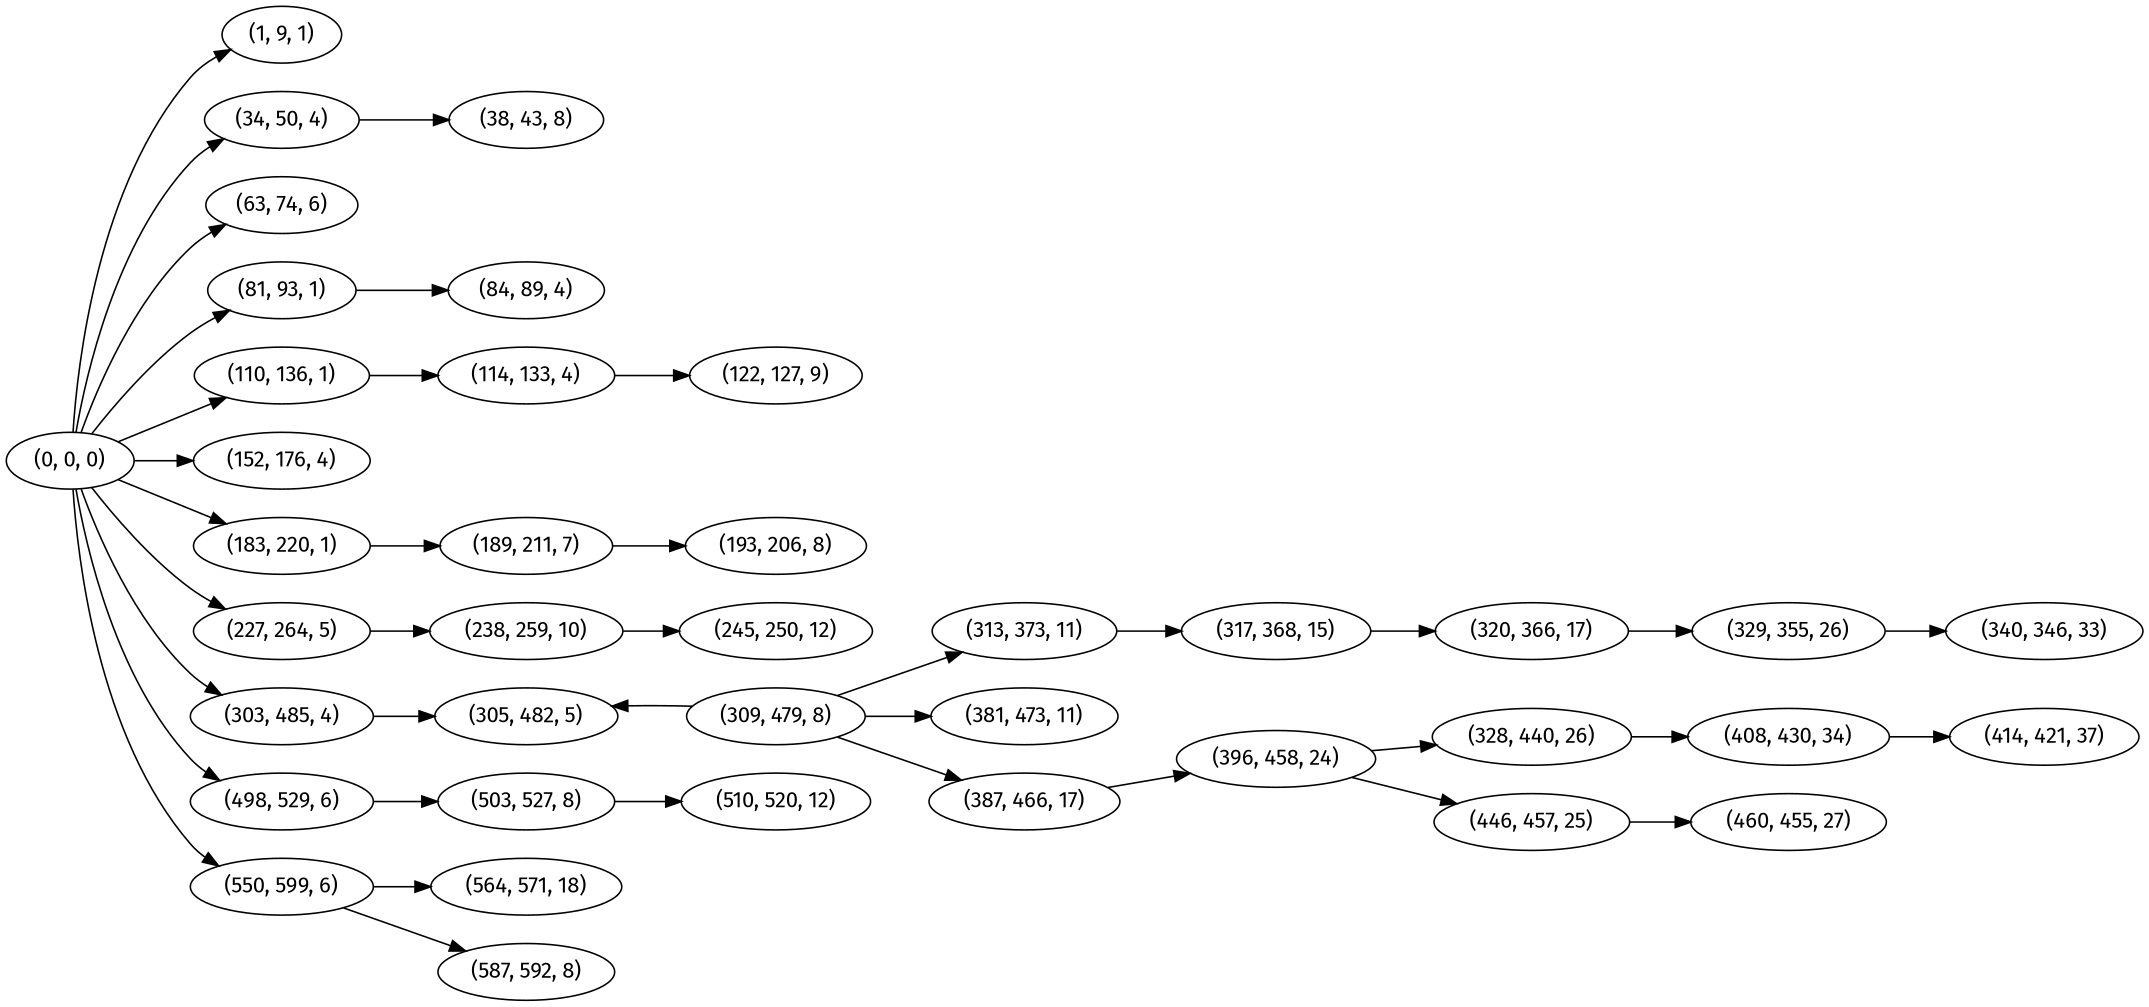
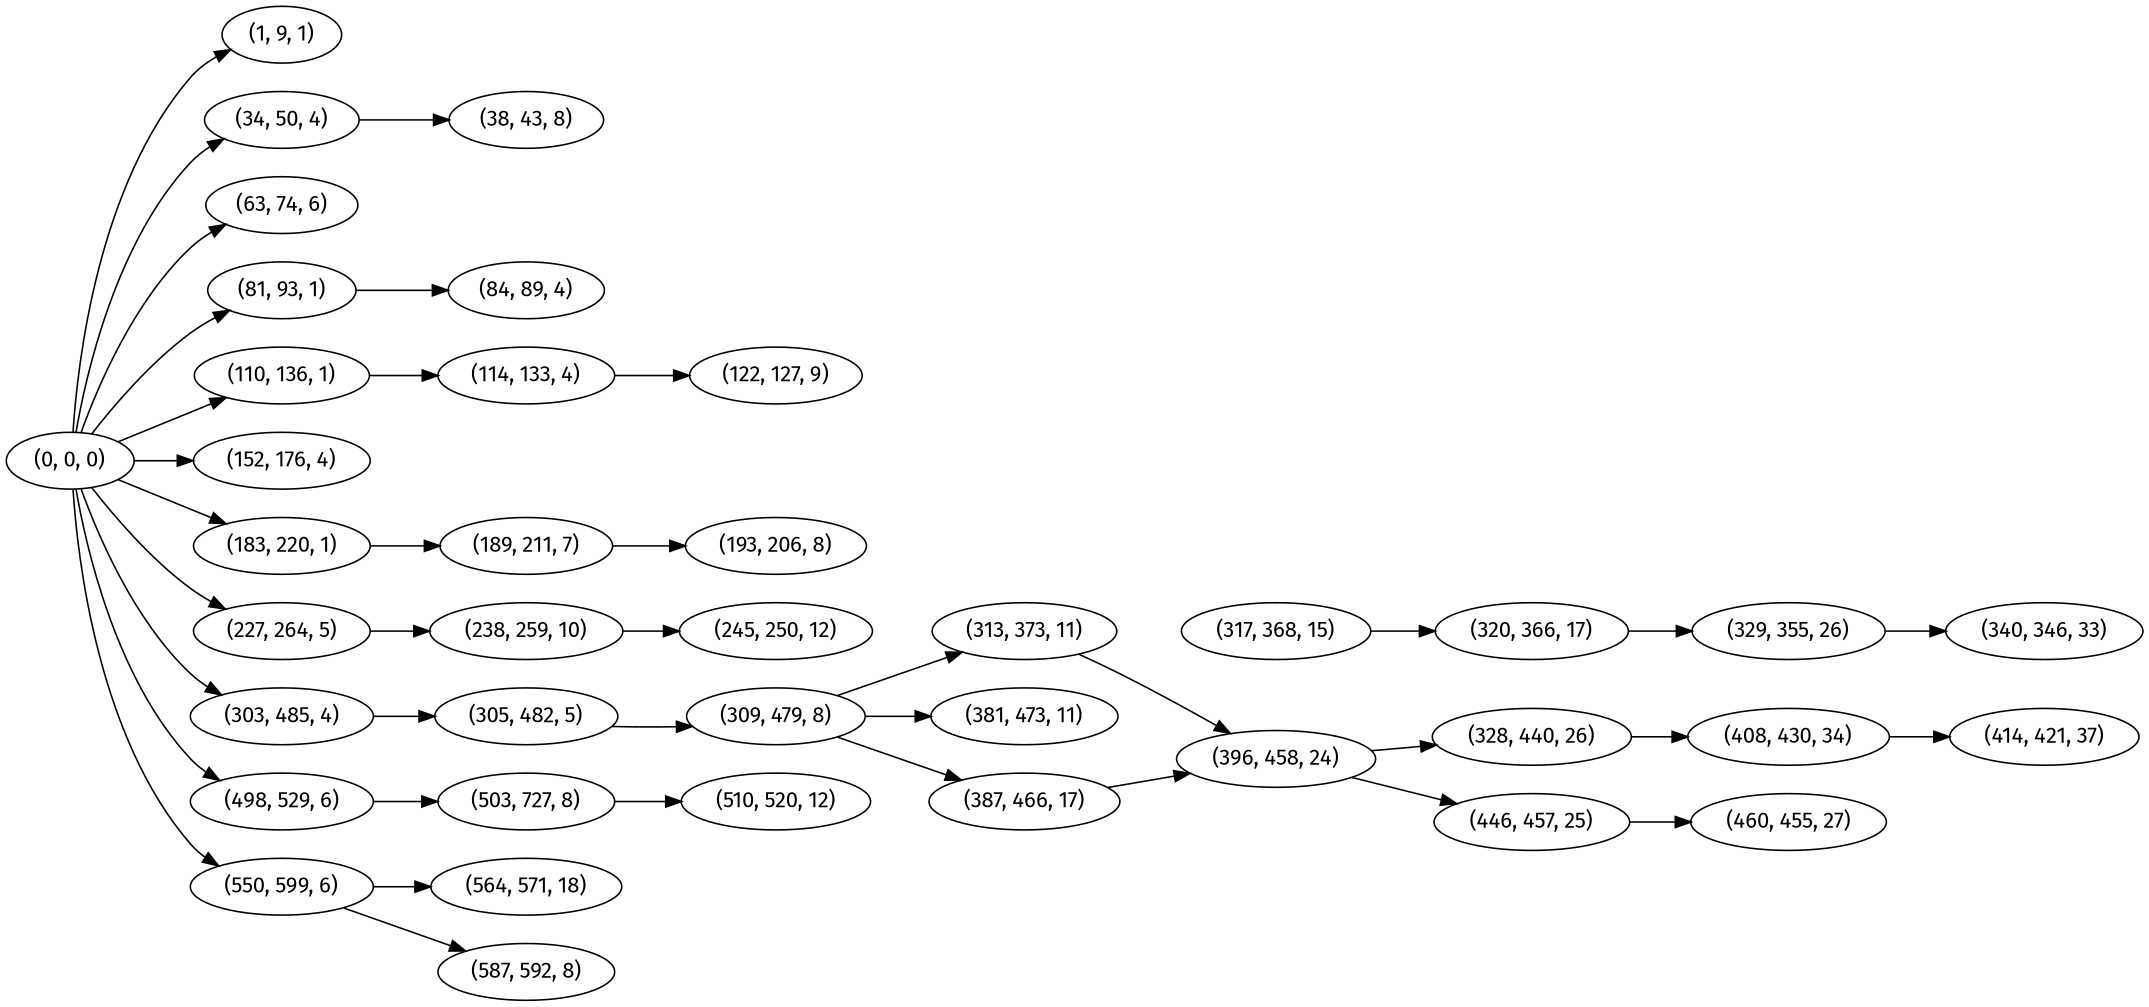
  digraph {
    fontname="Fira Sans"
    rankdir=LR
    node [fontname="Fira Sans"]
    edge [fontname="Fira Sans"]
    "(0, 0, 0)"
    "(1, 9, 1)"
    "(34, 50, 4)"
    "(63, 74, 6)"
    "(81, 93, 1)"
    "(110, 136, 1)"
    "(152, 176, 4)"
    "(183, 220, 1)"
    "(227, 264, 5)"
    "(303, 485, 4)"
    "(498, 529, 6)"
    "(550, 599, 6)"
    "(38, 43, 8)"
    "(84, 89, 4)"
    "(114, 133, 4)"
    "(189, 211, 7)"
    "(238, 259, 10)"
    "(305, 482, 5)"
-   "(503, 527, 8)"
+   "(503, 527, 8)" [label="(503, 727, 8)"]
    "(564, 571, 18)"
    "(587, 592, 8)"
    "(122, 127, 9)"
    "(193, 206, 8)"
    "(245, 250, 12)"
    "(309, 479, 8)"
    "(313, 373, 11)"
    "(381, 473, 11)"
    "(387, 466, 17)"
    "(317, 368, 15)"
    "(320, 366, 17)"
    "(329, 355, 26)"
    "(340, 346, 33)"
    "(396, 458, 24)"
    n34 [label="(328, 440, 26)"]
    "(446, 457, 25)"
    "(408, 430, 34)"
    n37 [label="(460, 455, 27)"]
    "(414, 421, 37)"
    "(510, 520, 12)"
    "(0, 0, 0)" -> "(1, 9, 1)"
    "(0, 0, 0)" -> "(34, 50, 4)"
    "(0, 0, 0)" -> "(63, 74, 6)"
    "(0, 0, 0)" -> "(81, 93, 1)"
    "(0, 0, 0)" -> "(110, 136, 1)"
    "(0, 0, 0)" -> "(152, 176, 4)"
    "(0, 0, 0)" -> "(183, 220, 1)"
    "(0, 0, 0)" -> "(227, 264, 5)"
    "(0, 0, 0)" -> "(303, 485, 4)"
    "(0, 0, 0)" -> "(498, 529, 6)"
    "(0, 0, 0)" -> "(550, 599, 6)"
    "(34, 50, 4)" -> "(38, 43, 8)"
    "(81, 93, 1)" -> "(84, 89, 4)"
    "(110, 136, 1)" -> "(114, 133, 4)"
    "(183, 220, 1)" -> "(189, 211, 7)"
    "(227, 264, 5)" -> "(238, 259, 10)"
    "(303, 485, 4)" -> "(305, 482, 5)"
    "(498, 529, 6)" -> "(503, 527, 8)"
    "(550, 599, 6)" -> "(564, 571, 18)"
    "(550, 599, 6)" -> "(587, 592, 8)"
    "(114, 133, 4)" -> "(122, 127, 9)"
    "(189, 211, 7)" -> "(193, 206, 8)"
    "(238, 259, 10)" -> "(245, 250, 12)"
-   "(309, 479, 8)" -> "(305, 482, 5)"
+   "(305, 482, 5)" -> "(309, 479, 8)"
    "(503, 527, 8)" -> "(510, 520, 12)"
    "(309, 479, 8)" -> "(313, 373, 11)"
    "(309, 479, 8)" -> "(381, 473, 11)"
    "(309, 479, 8)" -> "(387, 466, 17)"
-   "(313, 373, 11)" -> "(317, 368, 15)"
+   "(313, 373, 11)" -> "(396, 458, 24)"
    "(387, 466, 17)" -> "(396, 458, 24)"
    "(317, 368, 15)" -> "(320, 366, 17)"
    "(320, 366, 17)" -> "(329, 355, 26)"
    "(329, 355, 26)" -> "(340, 346, 33)"
    "(396, 458, 24)" -> n34
    "(396, 458, 24)" -> "(446, 457, 25)"
    n34 -> "(408, 430, 34)"
    "(446, 457, 25)" -> n37
    "(408, 430, 34)" -> "(414, 421, 37)"
  }
